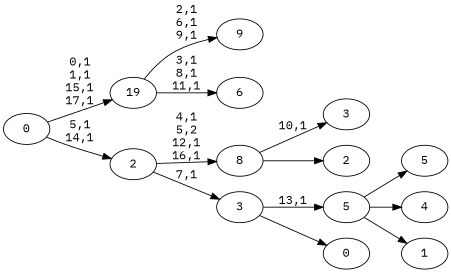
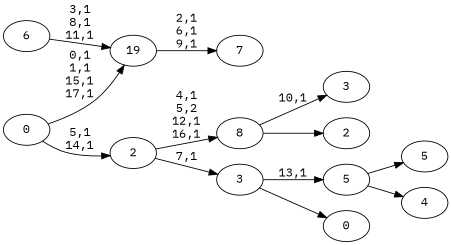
  digraph {
    fontname="IBM Plex Mono"
    rankdir=LR
    node [fontname="IBM Plex Mono"]
    edge [fontname="IBM Plex Mono"]
-   n1 [label=9]
+   n1 [label=7]
    n2 [label=6]
    n3 [label=19]
    n4 [label=5]
    n5 [label=4]
    n6 [label=3]
    n7 [label=2]
    n8 [label=8]
-   n9 [label=1]
    5
    n11 [label=0]
    3
    2
    0
    n3 -> n1 [label="2,1\n6,1\n9,1"]
-   n3 -> n2 [label="3,1\n8,1\n11,1"]
+   n2 -> n3 [label="3,1\n8,1\n11,1"]
    n8 -> n6 [label="10,1"]
    n8 -> n7
    5 -> n4
    5 -> n5
-   5 -> n9
    3 -> 5 [label="13,1"]
    3 -> n11
    2 -> n8 [label="4,1\n5,2\n12,1\n16,1"]
    2 -> 3 [label="7,1"]
    0 -> n3 [label="0,1\n1,1\n15,1\n17,1"]
    0 -> 2 [label="5,1\n14,1"]
  }
